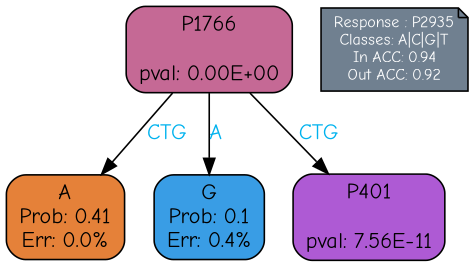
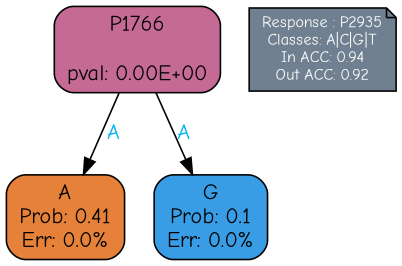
  digraph {
    fontname="Comic Neue"
    ranksep=equally
    splines=polylines
    node [color=black fontname="Comic Neue" shape=box style="filled, rounded"]
    edge [fontcolor=deepskyblue2 fontname="Comic Neue"]
    n1 [fillcolor="#e58139" label="A\nProb: 0.41\nErr: 0.0%"]
-   n2 [fillcolor="#399de5" label="G\nProb: 0.1\nErr: 0.4%"]
+   n2 [fillcolor="#399de5" label="G\nProb: 0.1\nErr: 0.0%"]
    n3 [align=left fillcolor=slategray fontcolor=white fontsize=10 label="Response : P2935\nClasses: A|C|G|T\nIn ACC: 0.94\nOut ACC: 0.92\n" shape=note style=filled]
    n4 [fillcolor="#c56995" label="P1766\n\npval: 0.00E+00"]
-   n5 [fillcolor="#ae5ad4" label="P401\n\npval: 7.56E-11"]
    subgraph sub_1 {
      rank=same
      n1
      n2
    }
    subgraph sub_2 {
      rank=same
      n3
      n4
    }
-   n4 -> n1 [label=CTG]
+   n4 -> n1 [label=A]
    n4 -> n2 [label=A]
-   n4 -> n5 [label=CTG]
  }
